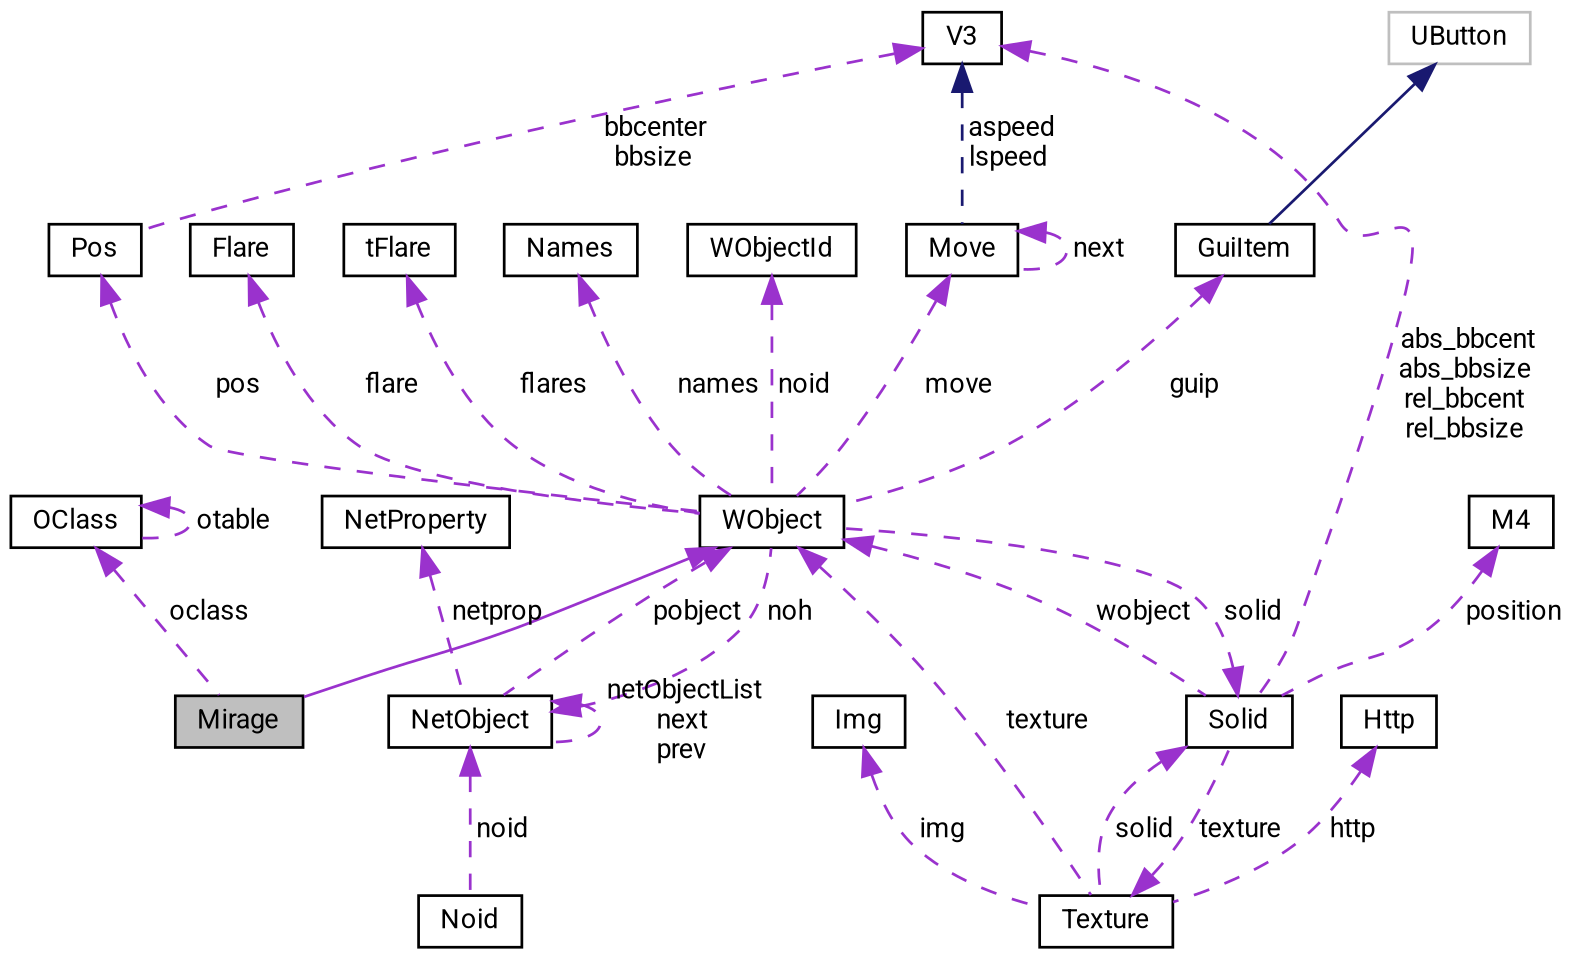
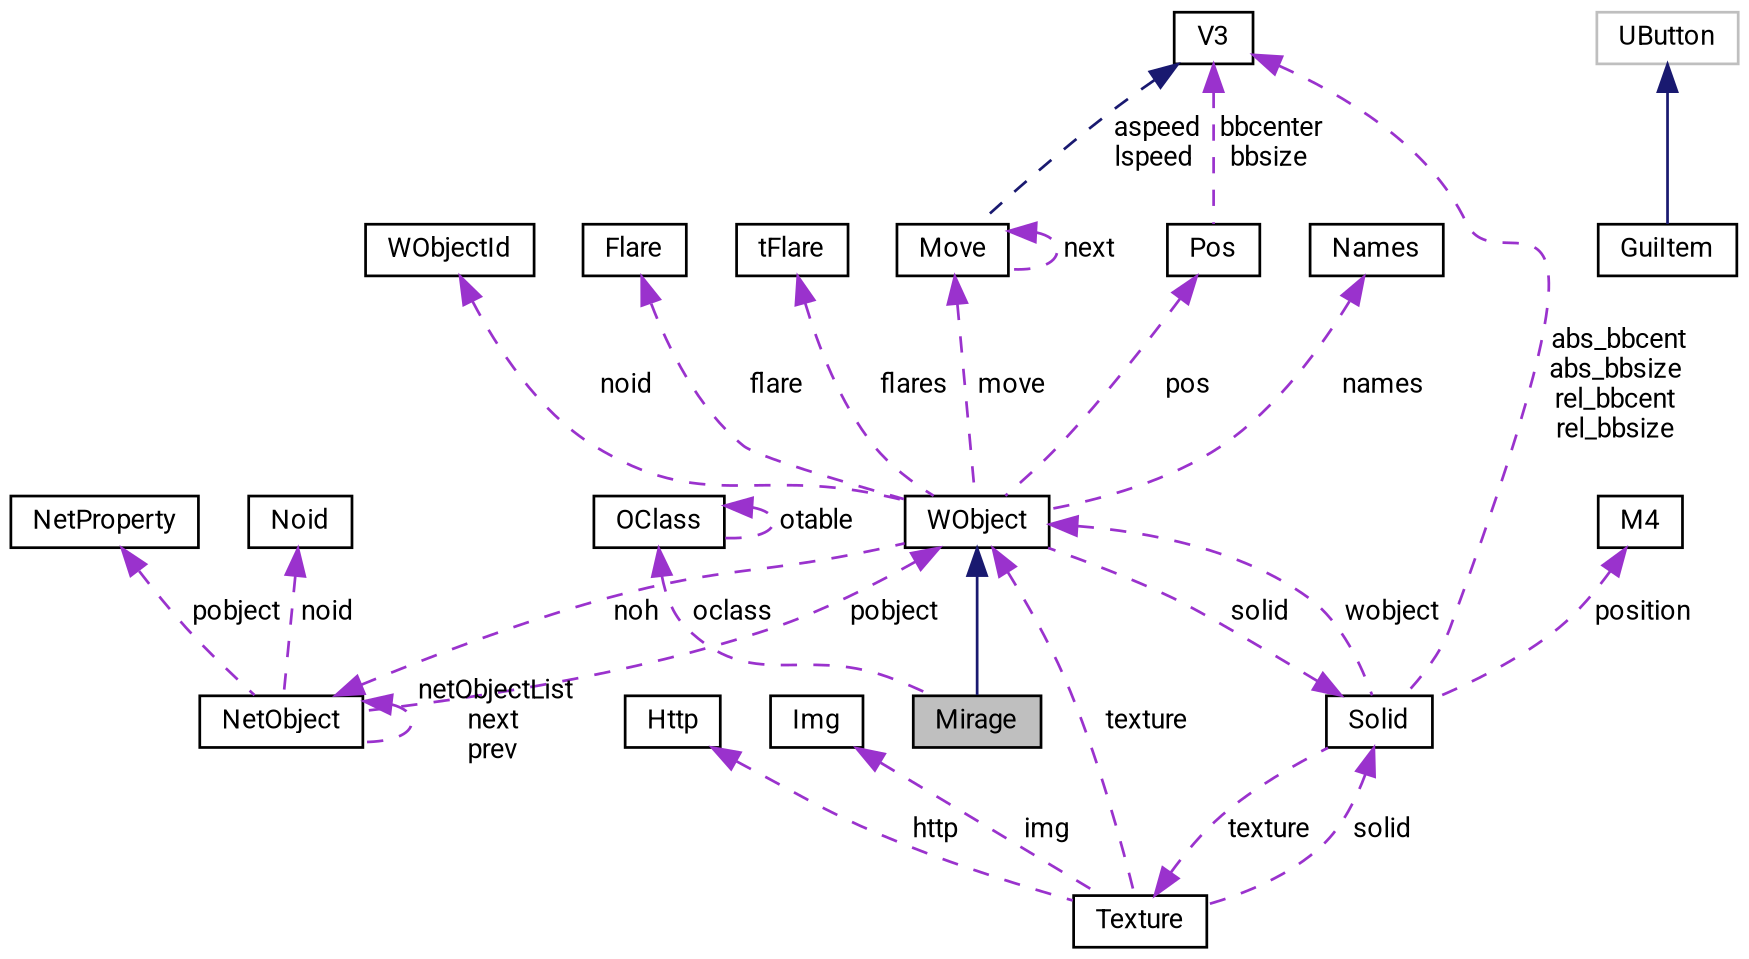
  digraph {
    fontname=Roboto
    node [color=black fontname=Roboto fontsize=10 shape=record]
    edge [color=darkorchid3 dir=back fontname=Roboto fontsize=10 labelfontname=FreeSans labelfontsize=10 style=dashed]
    n1 [fillcolor=grey75 fontcolor=black height=0.2 label=Mirage style=filled width=0.4]
    n2 [height=0.2 label=WObject width=0.4]
    n3 [height=0.2 label=NetObject width=0.4]
    n4 [height=0.2 label=Solid width=0.4]
    n5 [height=0.2 label=Texture width=0.4]
    n6 [height=0.2 label=Move width=0.4]
    n7 [height=0.2 label=V3 width=0.4]
    n8 [height=0.2 label=Pos width=0.4]
    n9 [height=0.2 label=Names width=0.4]
    n10 [height=0.2 label=WObjectId width=0.4]
    n11 [height=0.2 label=NetProperty width=0.4]
    n12 [height=0.2 label=Noid width=0.4]
    n13 [height=0.2 label=Http width=0.4]
    n14 [height=0.2 label=Img width=0.4]
    n15 [height=0.2 label=M4 width=0.4]
    n16 [height=0.2 label=GuiItem width=0.4]
    n17 [color=grey75 height=0.2 label=UButton width=0.4]
    n18 [height=0.2 label=Flare width=0.4]
    n19 [height=0.2 label=tFlare width=0.4]
    n20 [height=0.2 label=OClass width=0.4]
-   n2 -> n1 [style=solid]
+   n2 -> n1 [color=midnightblue style=solid]
    n2 -> n3 [label=" pobject"]
    n2 -> n4 [label=" wobject"]
    n2 -> n5 [label=" texture"]
    n3 -> n2 [label=" noh"]
    n3 -> n3 [label=" netObjectList\nnext\nprev"]
    n4 -> n2 [label=" solid"]
    n4 -> n5 [label=" solid"]
    n5 -> n4 [label=" texture"]
    n6 -> n2 [label=" move"]
    n6 -> n6 [label=" next"]
    n7 -> n4 [label=" abs_bbcent\nabs_bbsize\nrel_bbcent\nrel_bbsize"]
    n7 -> n6 [color=midnightblue label=" aspeed\nlspeed"]
    n7 -> n8 [label=" bbcenter\nbbsize"]
    n8 -> n2 [label=" pos"]
    n9 -> n2 [label=" names"]
    n10 -> n2 [label=" noid"]
-   n11 -> n3 [label=" netprop"]
-   n3 -> n12 [label=" noid"]
+   n11 -> n3 [label=" pobject"]
+   n12 -> n3 [label=" noid"]
    n13 -> n5 [label=" http"]
    n14 -> n5 [label=" img"]
    n15 -> n4 [label=" position"]
-   n16 -> n2 [label=" guip"]
    n17 -> n16 [color=midnightblue style=solid]
    n18 -> n2 [label=" flare"]
    n19 -> n2 [label=" flares"]
    n20 -> n1 [label=" oclass"]
    n20 -> n20 [label=" otable"]
  }
